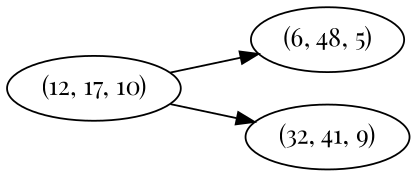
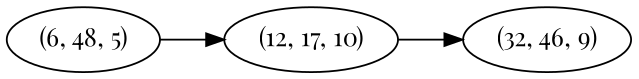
  digraph {
    fontname="Playfair Display"
    rankdir=LR
    node [fontname="Playfair Display"]
    edge [fontname="Playfair Display"]
    "(6, 48, 5)"
    "(12, 17, 10)"
-   "(32, 41, 9)"
-   "(12, 17, 10)" -> "(6, 48, 5)"
+   "(32, 41, 9)" [label="(32, 46, 9)"]
+   "(6, 48, 5)" -> "(12, 17, 10)"
    "(12, 17, 10)" -> "(32, 41, 9)"
  }
